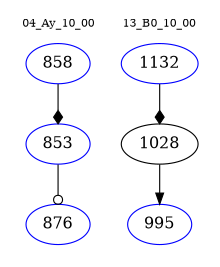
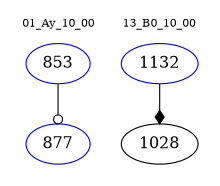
  digraph {
    node [color=blue]
    edge [arrowhead=diamond color=black]
-   n1 [label=858]
    n2 [label=853]
-   n3 [label=876]
+   n3 [label=877]
    n4 [label=1132]
    n5 [color=black label=1028]
-   n6 [label=995]
    subgraph cluster_1 {
      color=white
      fontsize=10
-     label="04_Ay_10_00"
-     n1
+     label="01_Ay_10_00"
      n2
      n3
    }
    subgraph cluster_2 {
      color=white
      fontsize=10
      label="13_B0_10_00"
      n4
      n5
-     n6
    }
-   n1 -> n2
    n2 -> n3 [arrowhead=odot]
    n4 -> n5
-   n5 -> n6 [arrowhead=normal]
  }
